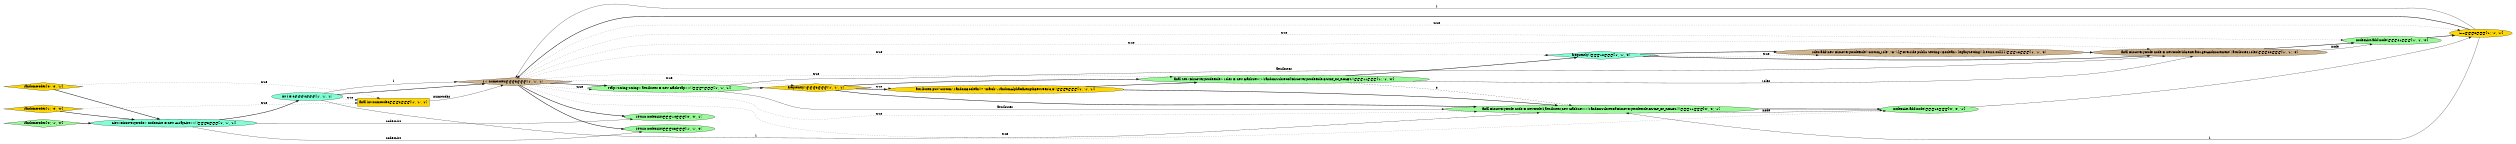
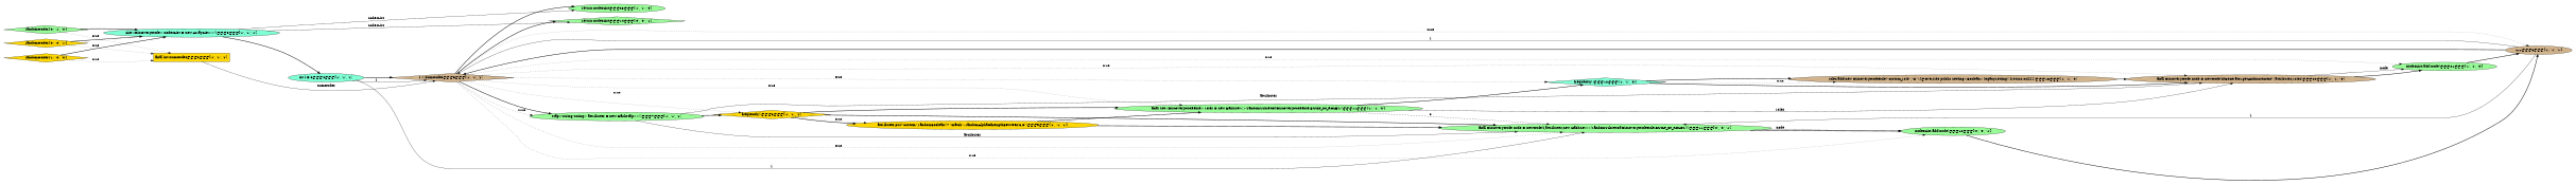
  digraph {
    rankdir=LR
    node [fillcolor=palegreen shape=ellipse style=filled]
    edge [style=bold]
    n1 [label="return nodesList@@@23@@@['1', '1', '0']"]
    n2 [fillcolor=aquamarine label="int i = 0@@@4@@@['1', '1', '1']"]
    n3 [fillcolor=tan label="i < numNodes@@@5@@@['1', '1', '1']" shape=diamond]
    n4 [label="final DiscoveryNode node = newNode(i,attributes,new HashSet<>(randomSubsetOf(DiscoveryNodeRole.BUILT_IN_ROLES)))@@@11@@@['0', '0', '1']"]
-   n5 [fillcolor=gold label="i++@@@6@@@['1', '1', '1']"]
+   n5 [fillcolor=tan label="i++@@@6@@@['1', '1', '1']"]
    n6 [fillcolor=tan label="final DiscoveryNode node = newNode(idGenerator.getAndIncrement(),attributes,roles)@@@20@@@['1', '1', '0']"]
-   n7 [label="return nodesList@@@14@@@['0', '0', '1']"]
+   n7 [label="return nodesList@@@14@@@['0', '0', '1']" shape=diamond]
    n8 [label="Map<String,String> attributes = new HashMap<>()@@@7@@@['1', '1', '1']"]
    n9 [fillcolor=gold label="frequently()@@@8@@@['1', '1', '1']" shape=diamond]
    n10 [label="final Set<DiscoveryNodeRole> roles = new HashSet<>(randomSubsetOf(DiscoveryNodeRole.BUILT_IN_ROLES))@@@11@@@['1', '1', '0']"]
    n11 [fillcolor=aquamarine label="frequently()@@@12@@@['1', '1', '0']" shape=diamond]
    n12 [label="nodesList.add(node)@@@12@@@['0', '0', '1']"]
    n13 [label="nodesList.add(node)@@@21@@@['1', '1', '0']"]
    n14 [fillcolor=tan label="roles.add(new DiscoveryNodeRole(\"custom_role\",\"cr\"){@Override public Setting<Boolean> legacySetting(){return null}})@@@13@@@['1', '1', '0']"]
    n15 [fillcolor=aquamarine label="List<DiscoveryNode> nodesList = new ArrayList<>()@@@3@@@['1', '1', '1']"]
    n16 [fillcolor=gold label="attributes.put(\"custom\",randomBoolean()? \"match\": randomAlphaOfLengthBetween(3,5))@@@9@@@['1', '1', '1']"]
    n17 [fillcolor=gold label="randomNodes['1', '0', '0']" shape=diamond]
    n18 [fillcolor=gold label="final int numNodes@@@2@@@['1', '1', '1']" shape=box]
    n19 [fillcolor=gold label="randomNodes['0', '0', '1']" shape=diamond]
    n20 [label="randomNodes['0', '1', '0']" shape=diamond]
    n2 -> n3
    n2 -> n3 [label=i style=solid]
    n2 -> n4 [label=i style=solid]
    n3 -> n1
    n3 -> n4 [label=true style=dotted]
    n3 -> n5 [label=true style=dotted]
    n3 -> n6 [label=true style=dotted]
    n3 -> n7
    n3 -> n8
    n3 -> n8 [label=true style=dotted]
    n3 -> n9 [label=true style=dotted]
    n3 -> n10 [label=true style=dotted]
    n3 -> n11 [label=true style=dotted]
    n3 -> n12 [label=true style=dotted]
    n3 -> n13 [label=true style=dotted]
    n4 -> n12 [label="node" style=solid]
    n4 -> n12
    n5 -> n3 [label=i style=solid]
    n5 -> n3
    n5 -> n4 [label=i style=solid]
    n6 -> n13
    n6 -> n13 [label="node" style=solid]
    n8 -> n4 [label=attributes style=solid]
    n8 -> n6 [label=attributes style=solid]
    n8 -> n9
    n9 -> n4
    n9 -> n10
    n9 -> n16 [label=true style=dotted]
    n9 -> n16
    n10 -> n4 [label=0 style=dashed]
    n10 -> n6 [label=roles style=solid]
    n10 -> n11
    n11 -> n6
    n11 -> n14
    n11 -> n14 [label=true style=dotted]
-   n12 -> n5 [style=solid]
+   n12 -> n5
    n13 -> n5
    n14 -> n6
    n15 -> n1 [label=nodesList style=solid]
    n15 -> n2
    n15 -> n7 [label=nodesList style=solid]
    n16 -> n4
    n16 -> n10
    n17 -> n15
    n17 -> n18 [label=true style=dotted]
    n18 -> n3 [label=numNodes style=solid]
    n19 -> n15
    n19 -> n18 [label=true style=dotted]
    n20 -> n15
-   n2 -> n18 [label=true style=dotted]
+   n20 -> n18 [label=true style=dotted]
  }
